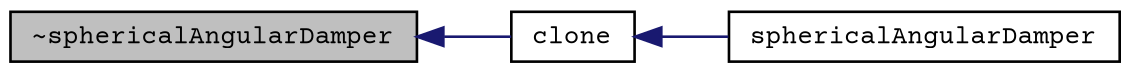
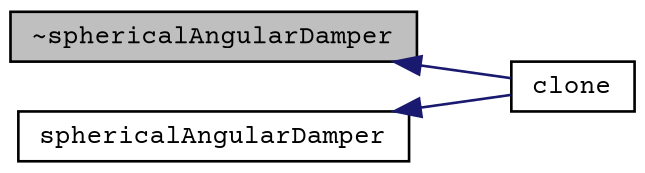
  digraph {
    fontname="Courier Prime"
    rankdir=LR
    node [color=black fontname="Courier Prime" fontsize=10 shape=record]
    edge [color=midnightblue dir=back fontname="Courier Prime" fontsize=10 labelfontname=Helvetica labelfontsize=10 style=solid]
    n1 [fillcolor=grey75 fontcolor=black height=0.2 label="~sphericalAngularDamper" style=filled width=0.4]
    n2 [height=0.2 label=clone width=0.4]
    n3 [height=0.2 label=sphericalAngularDamper width=0.4]
    n1 -> n2
-   n2 -> n3
+   n3 -> n2
  }
